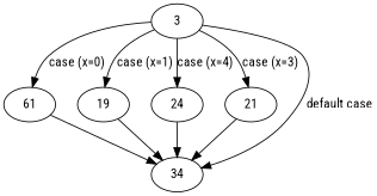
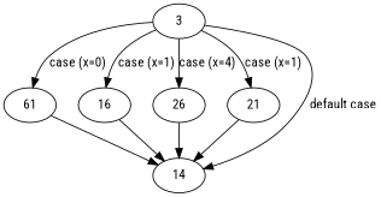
  strict digraph {
    fontname="Roboto Condensed"
    node [fontname="Roboto Condensed"]
    edge [fontname="Roboto Condensed"]
    3 [entry=true]
    n2 [label=61]
-   19
-   24
+   19 [label=16]
+   24 [label=26]
    n5 [label=21]
-   34
+   34 [label=14]
    3 -> n2 [cond="case (x=0)" label="case (x=0)"]
    3 -> 19 [cond="case (x=1)" label="case (x=1)"]
    3 -> 24 [cond="case (x=2)" label="case (x=4)"]
-   3 -> n5 [cond="case (x=3)" label="case (x=3)"]
+   3 -> n5 [cond="case (x=3)" label="case (x=1)"]
    3 -> 34 [cond="default case" label="default case"]
    n2 -> 34
    19 -> 34
    24 -> 34
    n5 -> 34
  }
